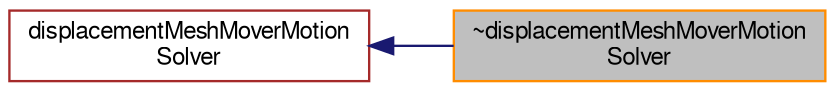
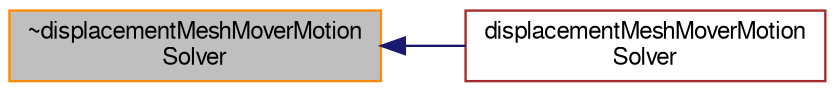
  digraph {
    rankdir=LR
    node [fontname=FreeSans fontsize=10 shape=record]
    n1 [color=darkorange fillcolor=grey75 fontcolor=black height=0.2 label="~displacementMeshMoverMotion\lSolver" style=filled width=0.4]
    n2 [color=brown height=0.2 label="displacementMeshMoverMotion\lSolver" width=0.4]
-   n2 -> n1 [color=midnightblue dir=back fontname=FreeSans fontsize=10 labelfontname=FreeSans labelfontsize=10 style=solid]
+   n1 -> n2 [color=midnightblue dir=back fontname=FreeSans fontsize=10 labelfontname=FreeSans labelfontsize=10 style=solid]
  }
